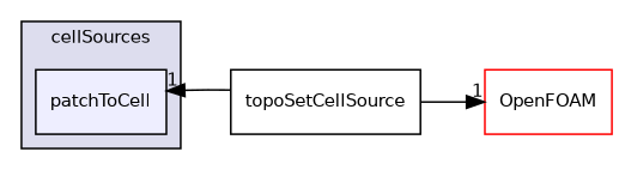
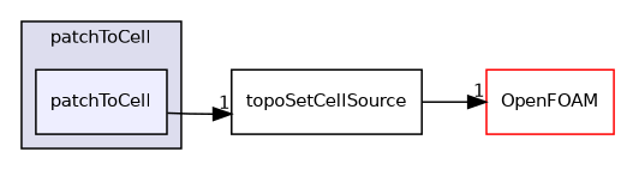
  digraph {
    compound=true
    rankdir=LR
    node [fontname=Helvetica fontsize=10 shape=box]
    edge [headlabel=1 labeldistance=1.5 labelfontname=Helvetica labelfontsize=10]
    n1 [fillcolor="#eeeeff" label=patchToCell pencolor=black style=filled]
    n2 [label=topoSetCellSource]
    n3 [color=red label=OpenFOAM]
    subgraph cluster_1 {
      bgcolor="#ddddee"
      fontname=Helvetica
      fontsize=10
-     label=cellSources
+     label=patchToCell
      pencolor=black
      n1
    }
-   n2 -> n1
+   n1 -> n2
    n2 -> n3
  }
